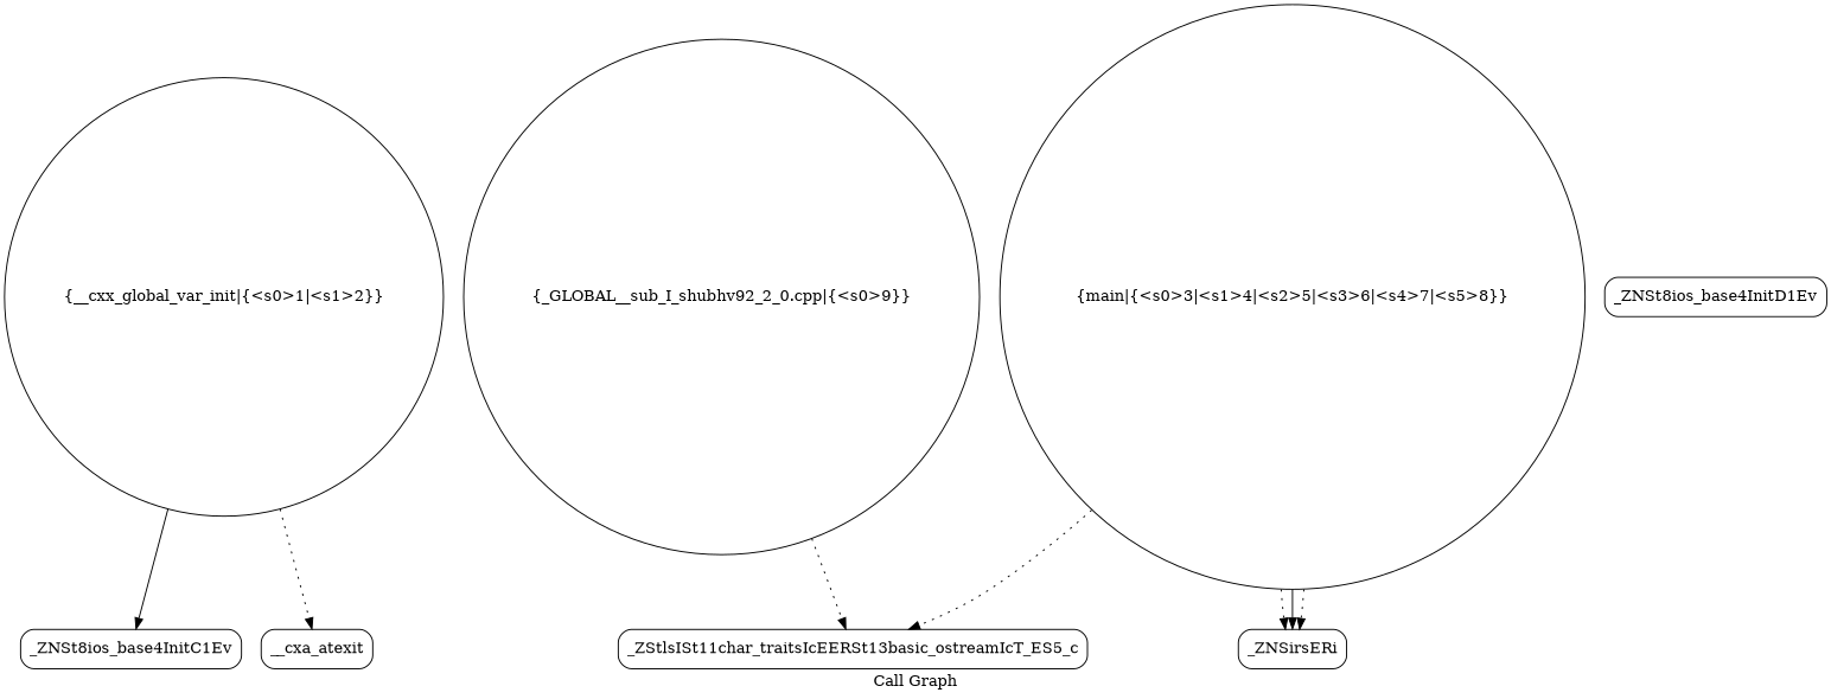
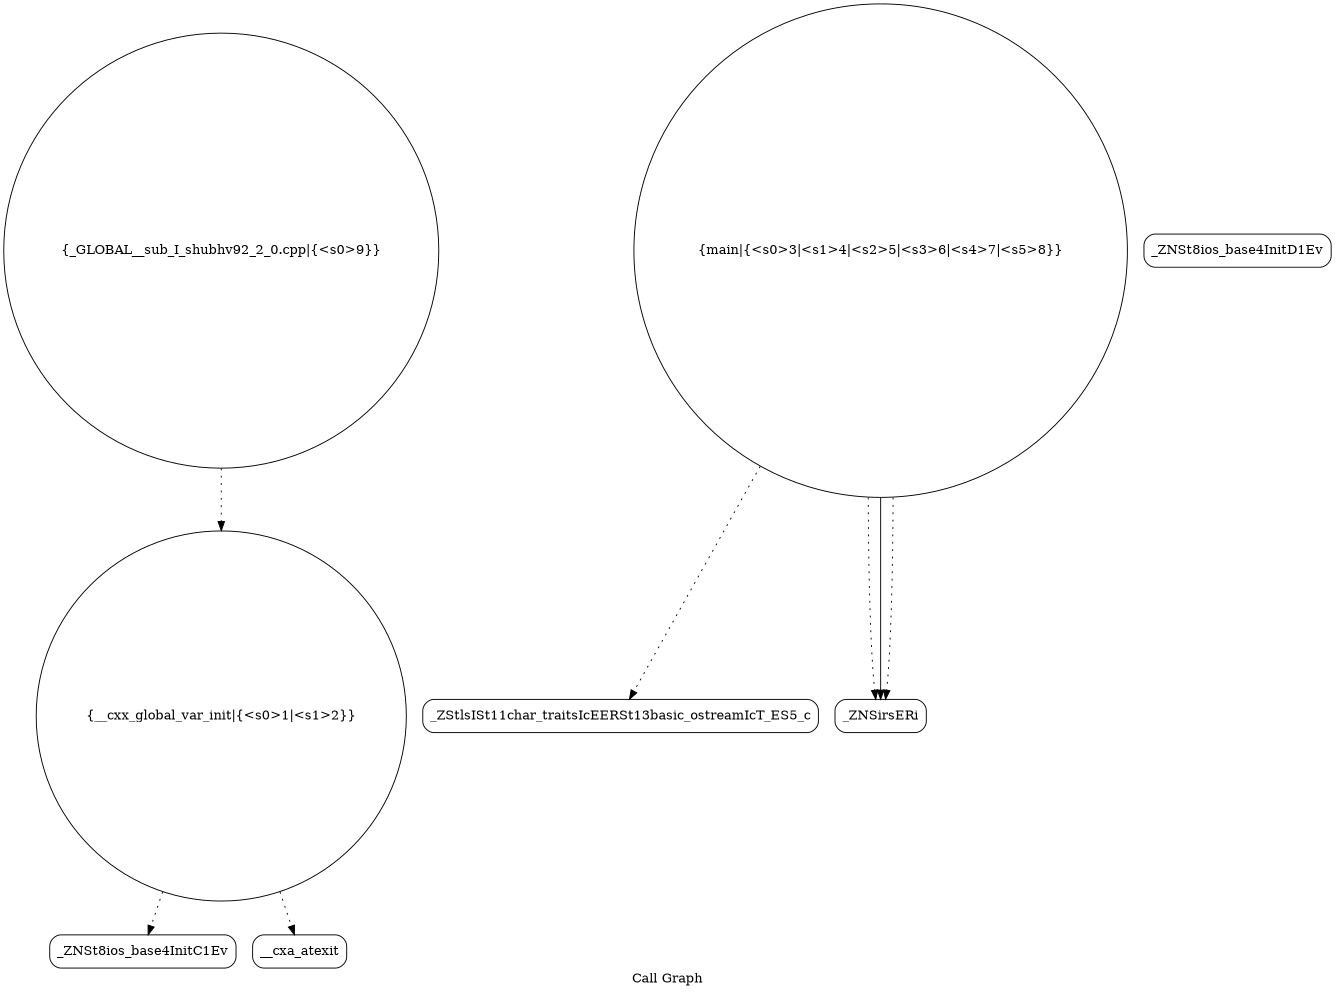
  digraph {
    label="Call Graph"
    node [shape=Mrecord]
    edge [color=black style=dotted tailport=s0]
    n1 [label="{__cxx_global_var_init|{<s0>1|<s1>2}}" shape=circle]
    n2 [label="{_ZNSt8ios_base4InitC1Ev}"]
    n3 [label="{__cxa_atexit}"]
    n4 [label="{_ZStlsISt11char_traitsIcEERSt13basic_ostreamIcT_ES5_c}"]
    n5 [label="{_ZNSt8ios_base4InitD1Ev}"]
    n6 [label="{_GLOBAL__sub_I_shubhv92_2_0.cpp|{<s0>9}}" shape=circle]
    n7 [label="{main|{<s0>3|<s1>4|<s2>5|<s3>6|<s4>7|<s5>8}}" shape=circle]
    n8 [label="{_ZNSirsERi}"]
-   n1 -> n2 [style=solid]
+   n1 -> n2
    n1 -> n3 [tailport=s1]
-   n6 -> n4
+   n6 -> n1
    n7 -> n4 [tailport=s4]
    n7 -> n8
    n7 -> n8 [style=solid tailport=s1]
    n7 -> n8 [tailport=s2]
  }
